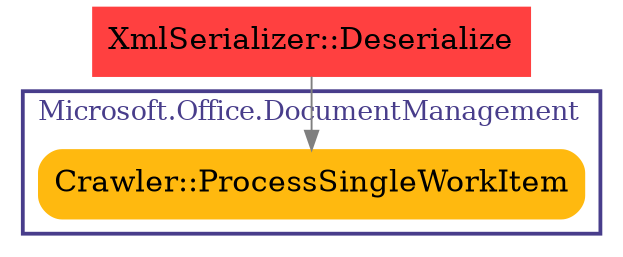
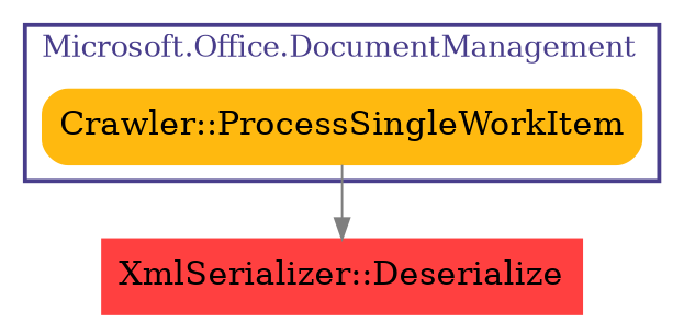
  digraph {
    node [fontsize=16 shape=box]
    n1 [color=darkgoldenrod1 fillcolor=darkgoldenrod1 label="Crawler::ProcessSingleWorkItem" style="filled, rounded"]
    n2 [color=brown1 fillcolor=brown1 label="XmlSerializer::Deserialize" style=filled]
    subgraph cluster_1 {
      color=darkslateblue
      fontcolor=darkslateblue
      label="Microsoft.Office.DocumentManagement"
      labeljust=l
      penwidth=2
      n1
    }
-   n2 -> n1 [color=gray50]
+   n1 -> n2 [color=gray50]
  }
